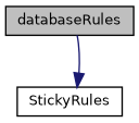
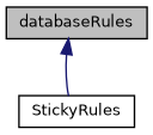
  digraph {
    node [color=black fontname=Helvetica fontsize=10 shape=record style=filled]
    n1 [fillcolor=grey75 fontcolor=black height=0.2 label=databaseRules width=0.4]
    n2 [fillcolor=white height=0.2 label=StickyRules width=0.4]
-   n2 -> n1 [color=midnightblue dir=back fontname=Helvetica fontsize=10 labelfontname=Helvetica labelfontsize=10 style=solid]
+   n1 -> n2 [color=midnightblue dir=back fontname=Helvetica fontsize=10 labelfontname=Helvetica labelfontsize=10 style=solid]
  }
